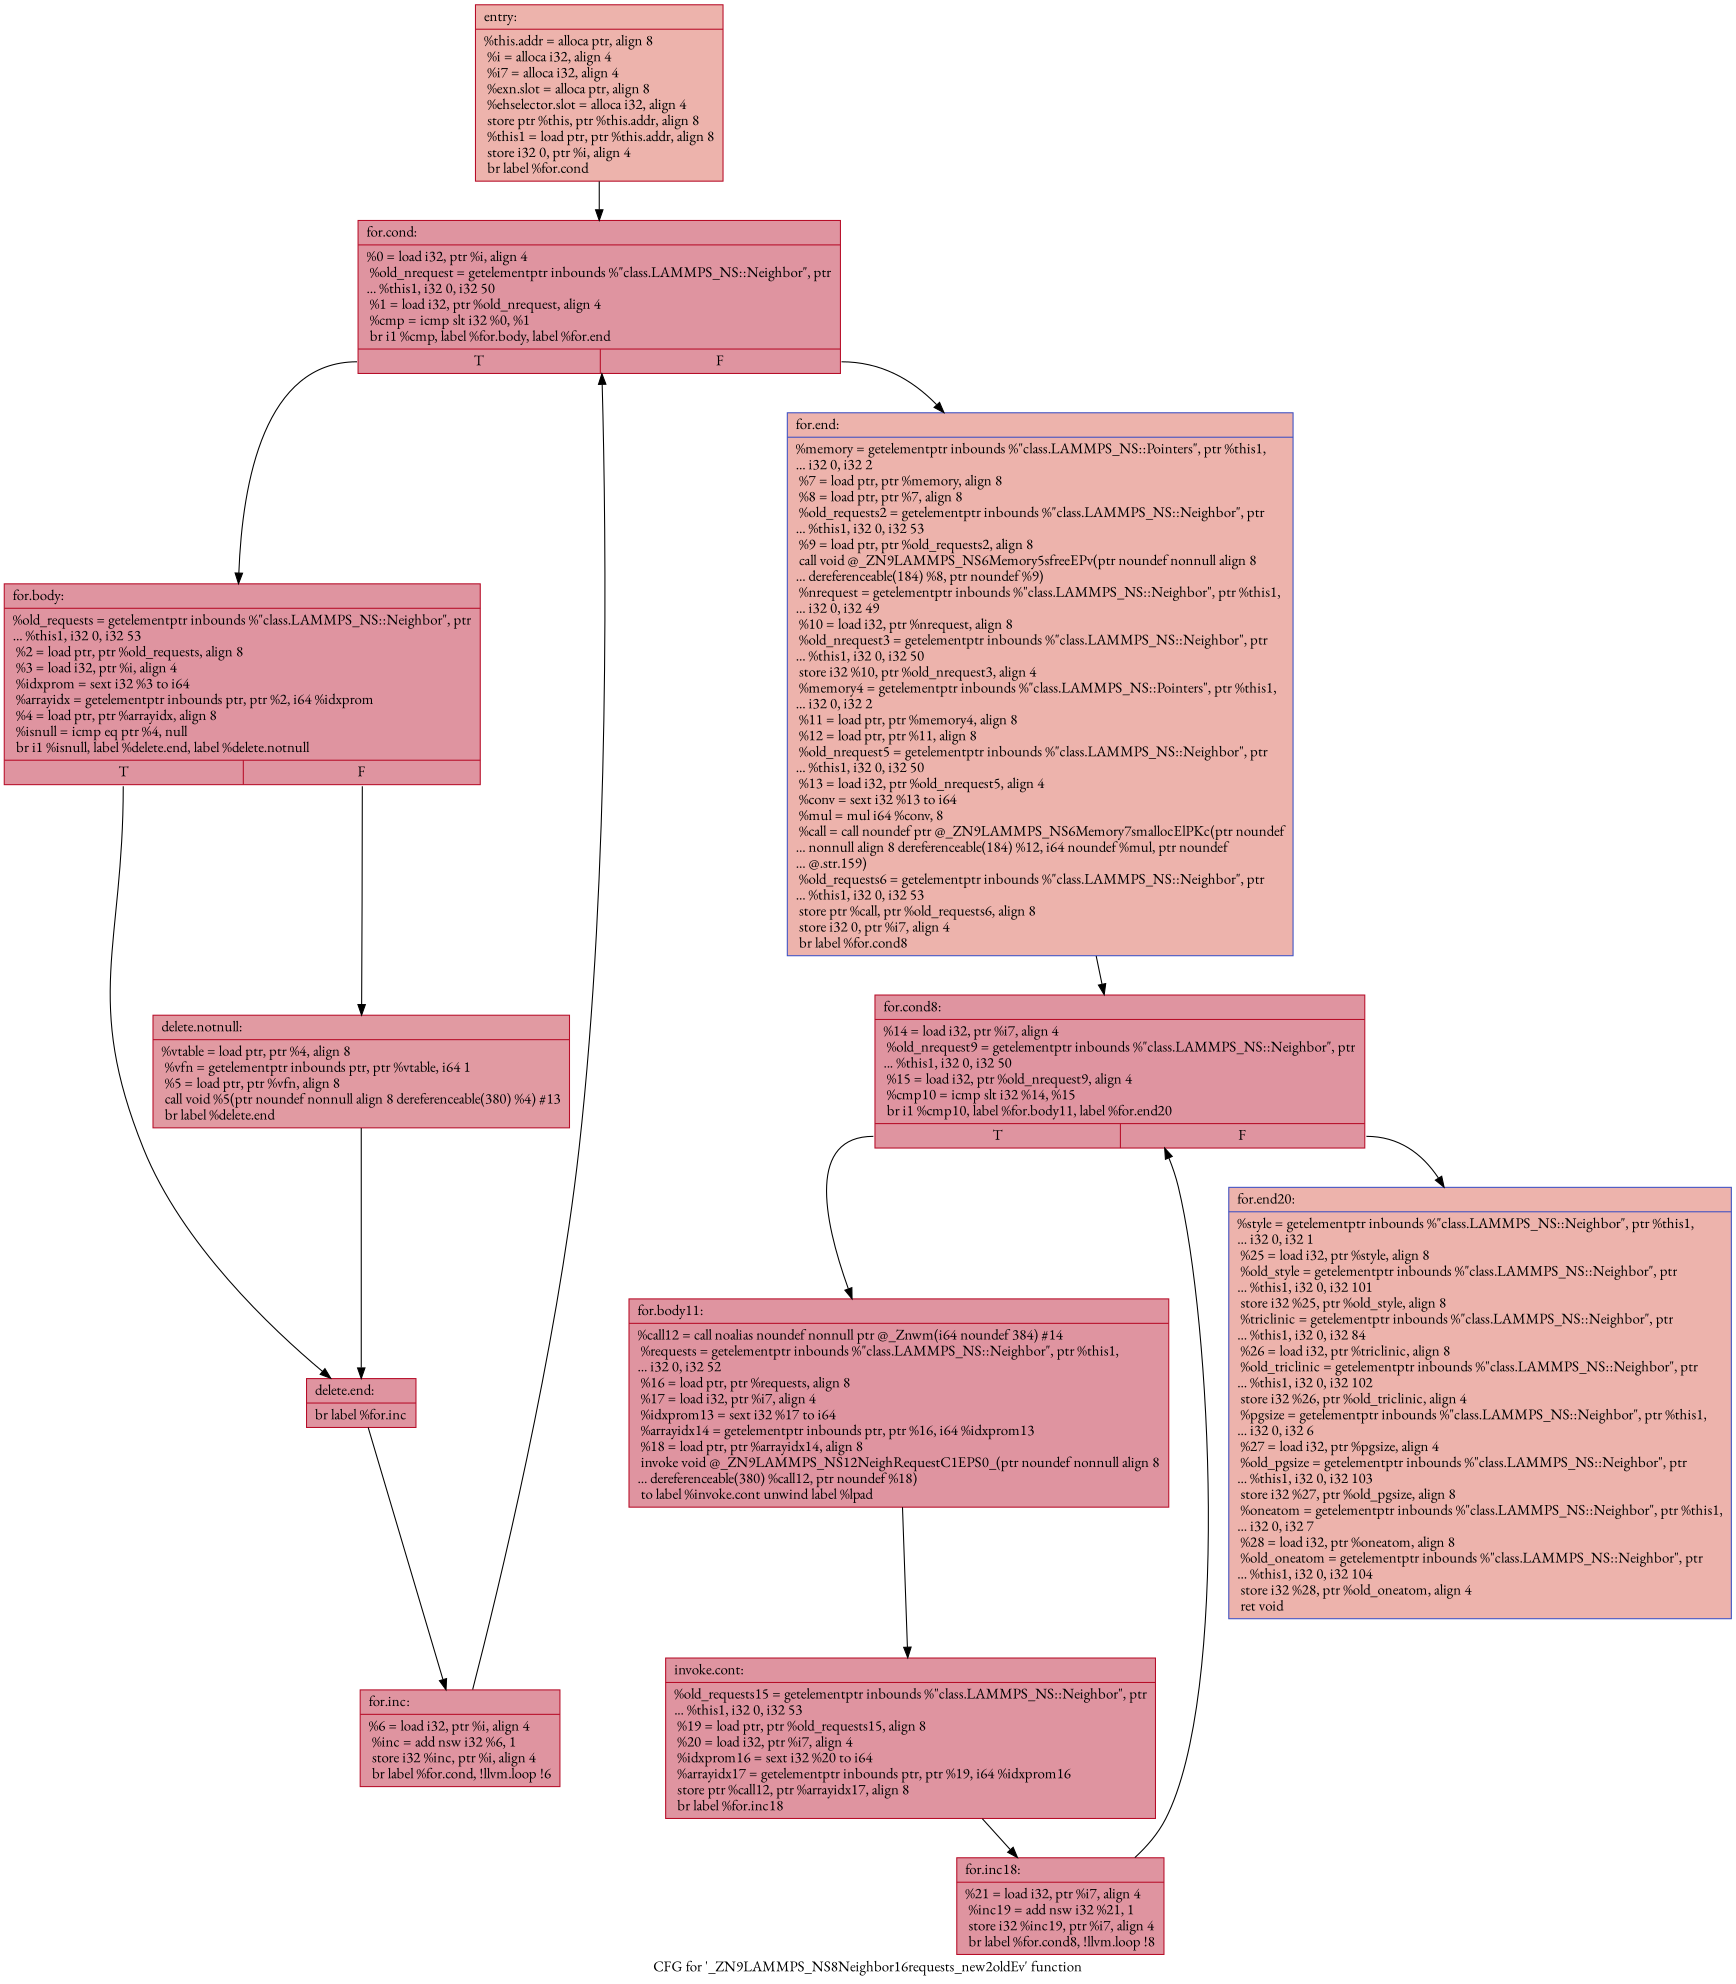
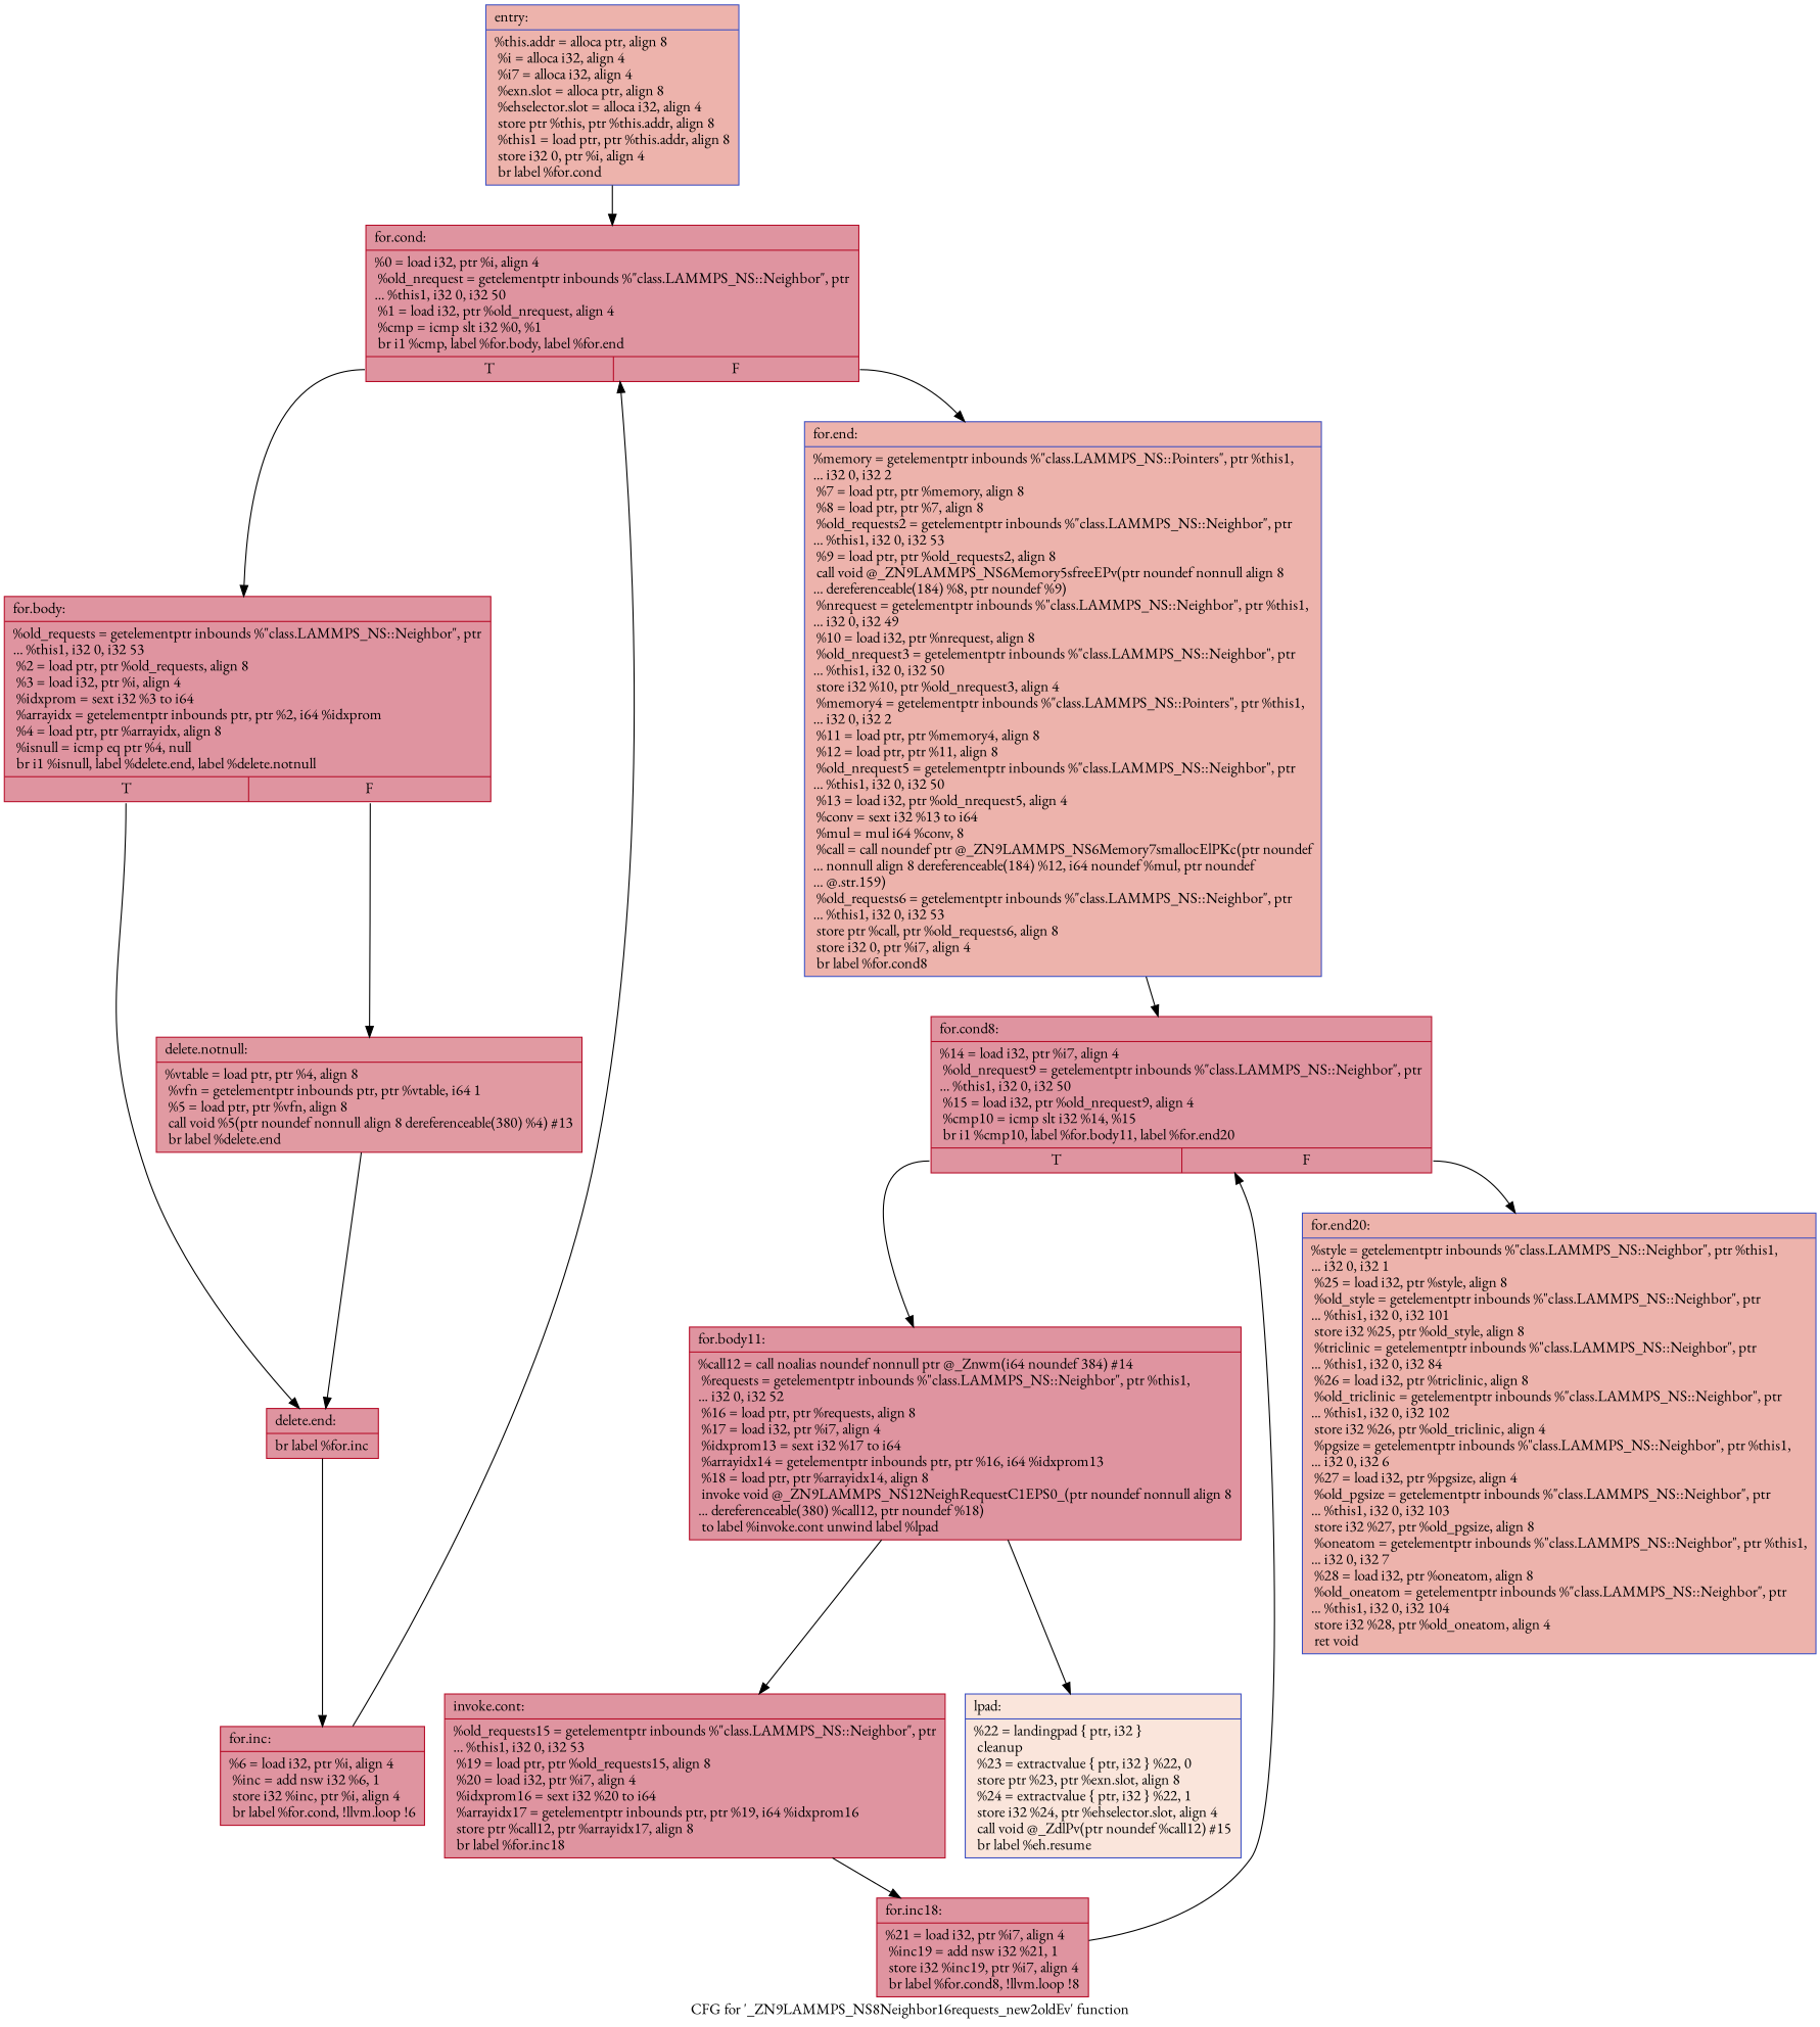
  digraph {
    fontname="EB Garamond"
    label="CFG for '_ZN9LAMMPS_NS8Neighbor16requests_new2oldEv' function"
    node [color="#b70d28ff" fillcolor="#b70d2870" fontname="EB Garamond" shape=record style=filled]
    edge [fontname="EB Garamond"]
-   n1 [fillcolor="#d6524470" label="{entry:\l|  %this.addr = alloca ptr, align 8\l  %i = alloca i32, align 4\l  %i7 = alloca i32, align 4\l  %exn.slot = alloca ptr, align 8\l  %ehselector.slot = alloca i32, align 4\l  store ptr %this, ptr %this.addr, align 8\l  %this1 = load ptr, ptr %this.addr, align 8\l  store i32 0, ptr %i, align 4\l  br label %for.cond\l}"]
+   n1 [color="#3d50c3ff" fillcolor="#d6524470" label="{entry:\l|  %this.addr = alloca ptr, align 8\l  %i = alloca i32, align 4\l  %i7 = alloca i32, align 4\l  %exn.slot = alloca ptr, align 8\l  %ehselector.slot = alloca i32, align 4\l  store ptr %this, ptr %this.addr, align 8\l  %this1 = load ptr, ptr %this.addr, align 8\l  store i32 0, ptr %i, align 4\l  br label %for.cond\l}"]
    n2 [label="{for.cond:\l|  %0 = load i32, ptr %i, align 4\l  %old_nrequest = getelementptr inbounds %\"class.LAMMPS_NS::Neighbor\", ptr\l... %this1, i32 0, i32 50\l  %1 = load i32, ptr %old_nrequest, align 4\l  %cmp = icmp slt i32 %0, %1\l  br i1 %cmp, label %for.body, label %for.end\l|{<s0>T|<s1>F}}"]
    n3 [label="{for.body:\l|  %old_requests = getelementptr inbounds %\"class.LAMMPS_NS::Neighbor\", ptr\l... %this1, i32 0, i32 53\l  %2 = load ptr, ptr %old_requests, align 8\l  %3 = load i32, ptr %i, align 4\l  %idxprom = sext i32 %3 to i64\l  %arrayidx = getelementptr inbounds ptr, ptr %2, i64 %idxprom\l  %4 = load ptr, ptr %arrayidx, align 8\l  %isnull = icmp eq ptr %4, null\l  br i1 %isnull, label %delete.end, label %delete.notnull\l|{<s0>T|<s1>F}}"]
    n4 [color="#3d50c3ff" fillcolor="#d6524470" label="{for.end:\l|  %memory = getelementptr inbounds %\"class.LAMMPS_NS::Pointers\", ptr %this1,\l... i32 0, i32 2\l  %7 = load ptr, ptr %memory, align 8\l  %8 = load ptr, ptr %7, align 8\l  %old_requests2 = getelementptr inbounds %\"class.LAMMPS_NS::Neighbor\", ptr\l... %this1, i32 0, i32 53\l  %9 = load ptr, ptr %old_requests2, align 8\l  call void @_ZN9LAMMPS_NS6Memory5sfreeEPv(ptr noundef nonnull align 8\l... dereferenceable(184) %8, ptr noundef %9)\l  %nrequest = getelementptr inbounds %\"class.LAMMPS_NS::Neighbor\", ptr %this1,\l... i32 0, i32 49\l  %10 = load i32, ptr %nrequest, align 8\l  %old_nrequest3 = getelementptr inbounds %\"class.LAMMPS_NS::Neighbor\", ptr\l... %this1, i32 0, i32 50\l  store i32 %10, ptr %old_nrequest3, align 4\l  %memory4 = getelementptr inbounds %\"class.LAMMPS_NS::Pointers\", ptr %this1,\l... i32 0, i32 2\l  %11 = load ptr, ptr %memory4, align 8\l  %12 = load ptr, ptr %11, align 8\l  %old_nrequest5 = getelementptr inbounds %\"class.LAMMPS_NS::Neighbor\", ptr\l... %this1, i32 0, i32 50\l  %13 = load i32, ptr %old_nrequest5, align 4\l  %conv = sext i32 %13 to i64\l  %mul = mul i64 %conv, 8\l  %call = call noundef ptr @_ZN9LAMMPS_NS6Memory7smallocElPKc(ptr noundef\l... nonnull align 8 dereferenceable(184) %12, i64 noundef %mul, ptr noundef\l... @.str.159)\l  %old_requests6 = getelementptr inbounds %\"class.LAMMPS_NS::Neighbor\", ptr\l... %this1, i32 0, i32 53\l  store ptr %call, ptr %old_requests6, align 8\l  store i32 0, ptr %i7, align 4\l  br label %for.cond8\l}"]
    n5 [label="{delete.end:\l|  br label %for.inc\l}"]
    n6 [fillcolor="#bb1b2c70" label="{delete.notnull:\l|  %vtable = load ptr, ptr %4, align 8\l  %vfn = getelementptr inbounds ptr, ptr %vtable, i64 1\l  %5 = load ptr, ptr %vfn, align 8\l  call void %5(ptr noundef nonnull align 8 dereferenceable(380) %4) #13\l  br label %delete.end\l}"]
    n7 [label="{for.cond8:\l|  %14 = load i32, ptr %i7, align 4\l  %old_nrequest9 = getelementptr inbounds %\"class.LAMMPS_NS::Neighbor\", ptr\l... %this1, i32 0, i32 50\l  %15 = load i32, ptr %old_nrequest9, align 4\l  %cmp10 = icmp slt i32 %14, %15\l  br i1 %cmp10, label %for.body11, label %for.end20\l|{<s0>T|<s1>F}}"]
    n8 [label="{for.inc:\l|  %6 = load i32, ptr %i, align 4\l  %inc = add nsw i32 %6, 1\l  store i32 %inc, ptr %i, align 4\l  br label %for.cond, !llvm.loop !6\l}"]
    n9 [label="{for.body11:\l|  %call12 = call noalias noundef nonnull ptr @_Znwm(i64 noundef 384) #14\l  %requests = getelementptr inbounds %\"class.LAMMPS_NS::Neighbor\", ptr %this1,\l... i32 0, i32 52\l  %16 = load ptr, ptr %requests, align 8\l  %17 = load i32, ptr %i7, align 4\l  %idxprom13 = sext i32 %17 to i64\l  %arrayidx14 = getelementptr inbounds ptr, ptr %16, i64 %idxprom13\l  %18 = load ptr, ptr %arrayidx14, align 8\l  invoke void @_ZN9LAMMPS_NS12NeighRequestC1EPS0_(ptr noundef nonnull align 8\l... dereferenceable(380) %call12, ptr noundef %18)\l          to label %invoke.cont unwind label %lpad\l}"]
    n10 [color="#3d50c3ff" fillcolor="#d6524470" label="{for.end20:\l|  %style = getelementptr inbounds %\"class.LAMMPS_NS::Neighbor\", ptr %this1,\l... i32 0, i32 1\l  %25 = load i32, ptr %style, align 8\l  %old_style = getelementptr inbounds %\"class.LAMMPS_NS::Neighbor\", ptr\l... %this1, i32 0, i32 101\l  store i32 %25, ptr %old_style, align 8\l  %triclinic = getelementptr inbounds %\"class.LAMMPS_NS::Neighbor\", ptr\l... %this1, i32 0, i32 84\l  %26 = load i32, ptr %triclinic, align 8\l  %old_triclinic = getelementptr inbounds %\"class.LAMMPS_NS::Neighbor\", ptr\l... %this1, i32 0, i32 102\l  store i32 %26, ptr %old_triclinic, align 4\l  %pgsize = getelementptr inbounds %\"class.LAMMPS_NS::Neighbor\", ptr %this1,\l... i32 0, i32 6\l  %27 = load i32, ptr %pgsize, align 4\l  %old_pgsize = getelementptr inbounds %\"class.LAMMPS_NS::Neighbor\", ptr\l... %this1, i32 0, i32 103\l  store i32 %27, ptr %old_pgsize, align 8\l  %oneatom = getelementptr inbounds %\"class.LAMMPS_NS::Neighbor\", ptr %this1,\l... i32 0, i32 7\l  %28 = load i32, ptr %oneatom, align 8\l  %old_oneatom = getelementptr inbounds %\"class.LAMMPS_NS::Neighbor\", ptr\l... %this1, i32 0, i32 104\l  store i32 %28, ptr %old_oneatom, align 4\l  ret void\l}"]
    n11 [label="{invoke.cont:\l|  %old_requests15 = getelementptr inbounds %\"class.LAMMPS_NS::Neighbor\", ptr\l... %this1, i32 0, i32 53\l  %19 = load ptr, ptr %old_requests15, align 8\l  %20 = load i32, ptr %i7, align 4\l  %idxprom16 = sext i32 %20 to i64\l  %arrayidx17 = getelementptr inbounds ptr, ptr %19, i64 %idxprom16\l  store ptr %call12, ptr %arrayidx17, align 8\l  br label %for.inc18\l}"]
+   n12 [color="#3d50c3ff" fillcolor="#f4c5ad70" label="{lpad:\l|  %22 = landingpad \{ ptr, i32 \}\l          cleanup\l  %23 = extractvalue \{ ptr, i32 \} %22, 0\l  store ptr %23, ptr %exn.slot, align 8\l  %24 = extractvalue \{ ptr, i32 \} %22, 1\l  store i32 %24, ptr %ehselector.slot, align 4\l  call void @_ZdlPv(ptr noundef %call12) #15\l  br label %eh.resume\l}"]
    n13 [label="{for.inc18:\l|  %21 = load i32, ptr %i7, align 4\l  %inc19 = add nsw i32 %21, 1\l  store i32 %inc19, ptr %i7, align 4\l  br label %for.cond8, !llvm.loop !8\l}"]
    n1 -> n2
    n2 -> n3 [tailport=s0]
    n2 -> n4 [tailport=s1]
    n3 -> n5 [tailport=s0]
    n3 -> n6 [tailport=s1]
    n4 -> n7
    n5 -> n8
    n6 -> n5
    n7 -> n9 [tailport=s0]
    n7 -> n10 [tailport=s1]
    n8 -> n2
    n9 -> n11
+   n9 -> n12
    n11 -> n13
    n13 -> n7
  }
